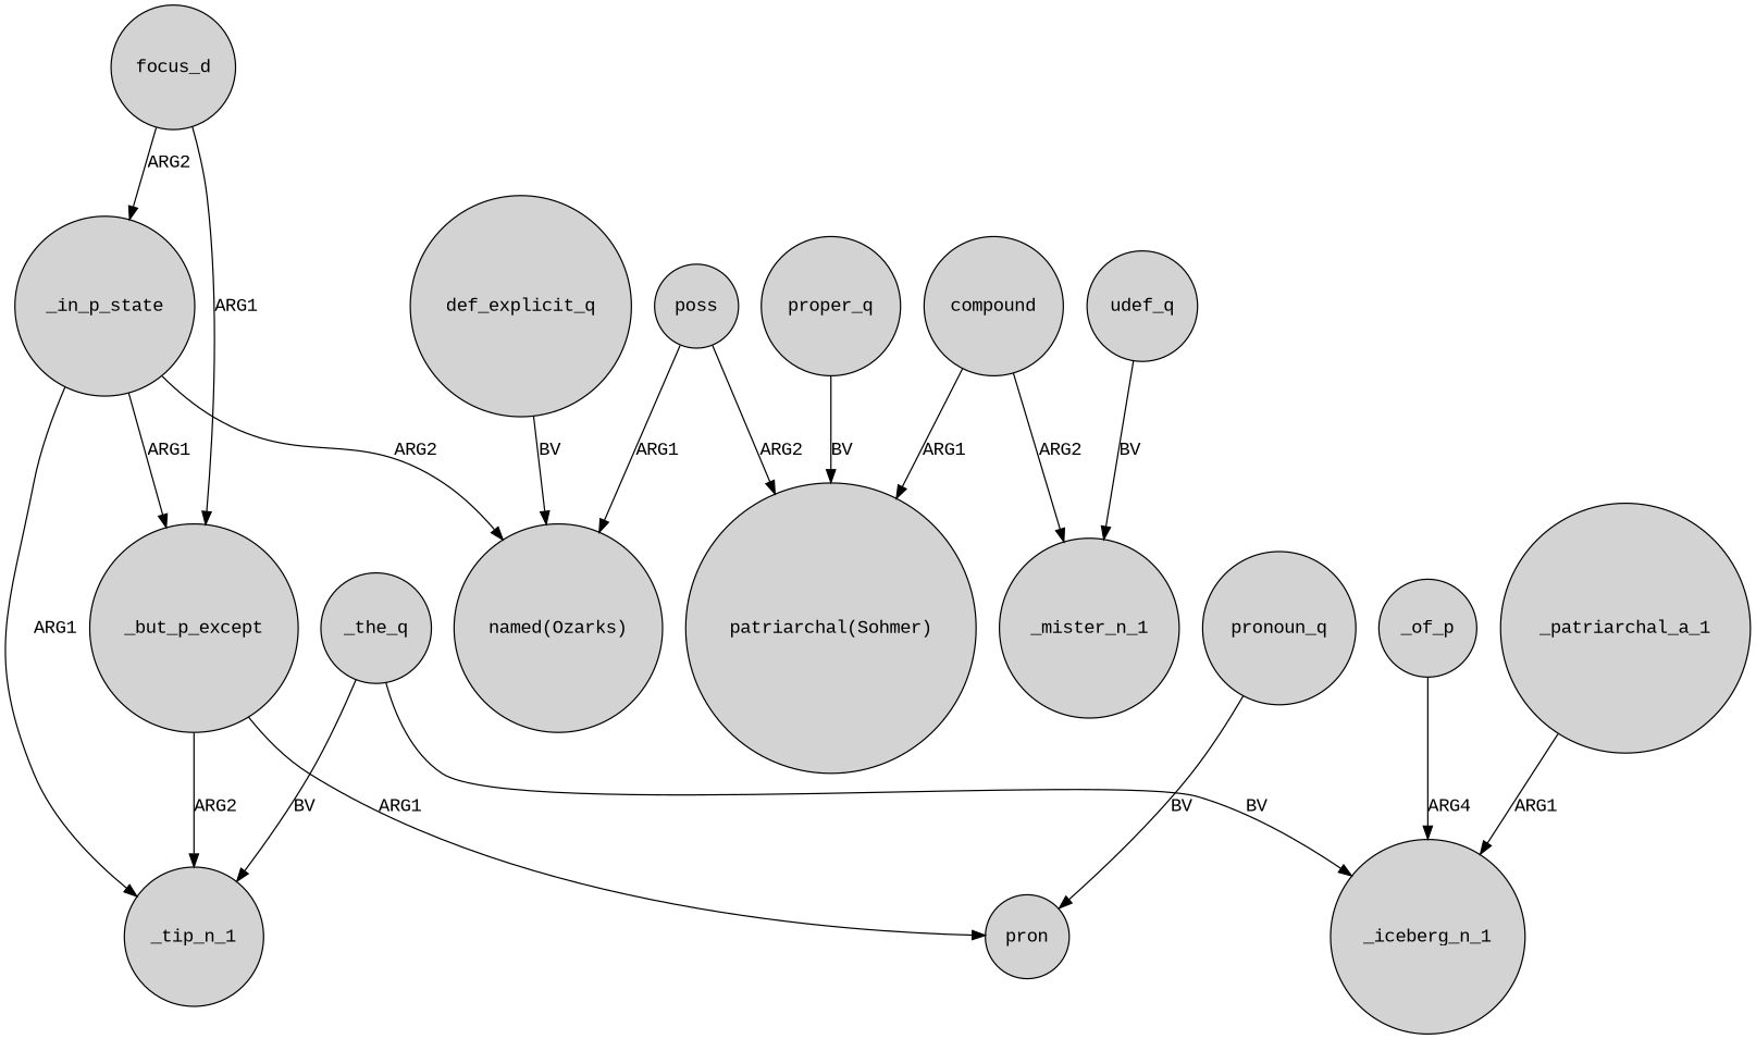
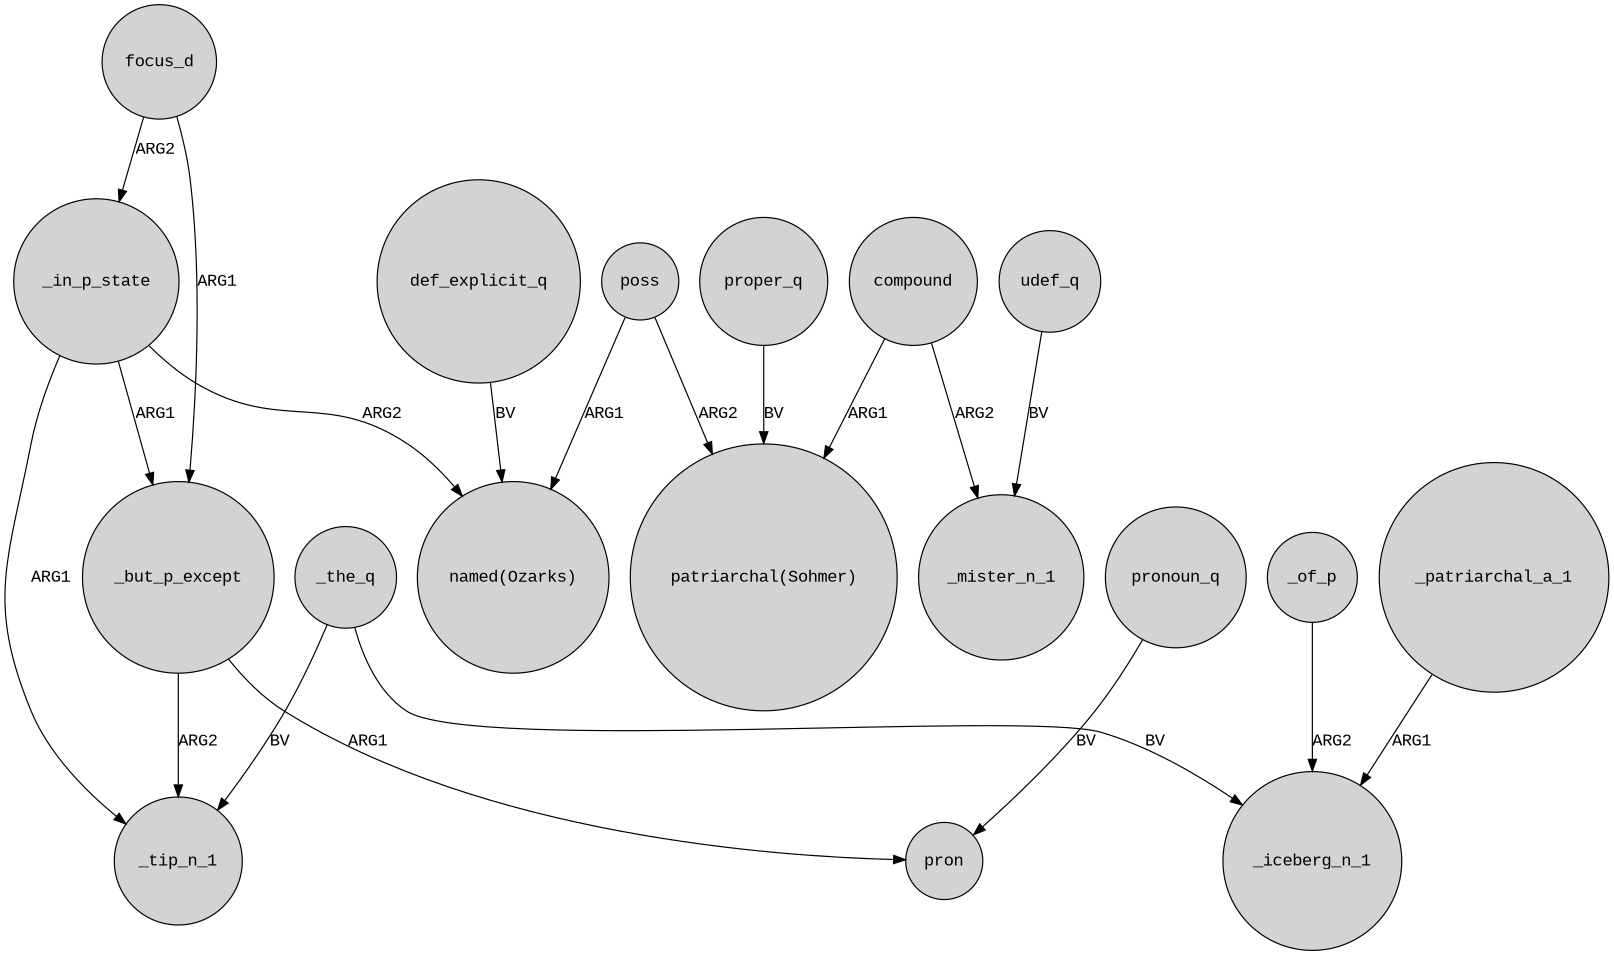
  digraph {
    fontname="Liberation Mono"
    node [fontname="Liberation Mono" shape=circle style=filled]
    edge [fontname="Liberation Mono"]
    focus_d
    _but_p_except
    _in_p_state
    _tip_n_1
    pron
    "named(Ozarks)"
    _the_q
    _iceberg_n_1
    compound
    _mister_n_1
    n11 [label="patriarchal(Sohmer)"]
    udef_q
    proper_q
    _patriarchal_a_1
    pronoun_q
    _of_p
    poss
    def_explicit_q
    focus_d -> _but_p_except [label=ARG1]
    focus_d -> _in_p_state [label=ARG2]
    _but_p_except -> _tip_n_1 [label=ARG2]
    _but_p_except -> pron [label=ARG1]
    _in_p_state -> _but_p_except [label=ARG1]
    _in_p_state -> _tip_n_1 [label=ARG1]
    _in_p_state -> "named(Ozarks)" [label=ARG2]
    _the_q -> _tip_n_1 [label=BV]
    _the_q -> _iceberg_n_1 [label=BV]
    compound -> _mister_n_1 [label=ARG2]
    compound -> n11 [label=ARG1]
    udef_q -> _mister_n_1 [label=BV]
    proper_q -> n11 [label=BV]
    _patriarchal_a_1 -> _iceberg_n_1 [label=ARG1]
    pronoun_q -> pron [label=BV]
-   _of_p -> _iceberg_n_1 [label=ARG4]
+   _of_p -> _iceberg_n_1 [label=ARG2]
    poss -> "named(Ozarks)" [label=ARG1]
    poss -> n11 [label=ARG2]
    def_explicit_q -> "named(Ozarks)" [label=BV]
  }
